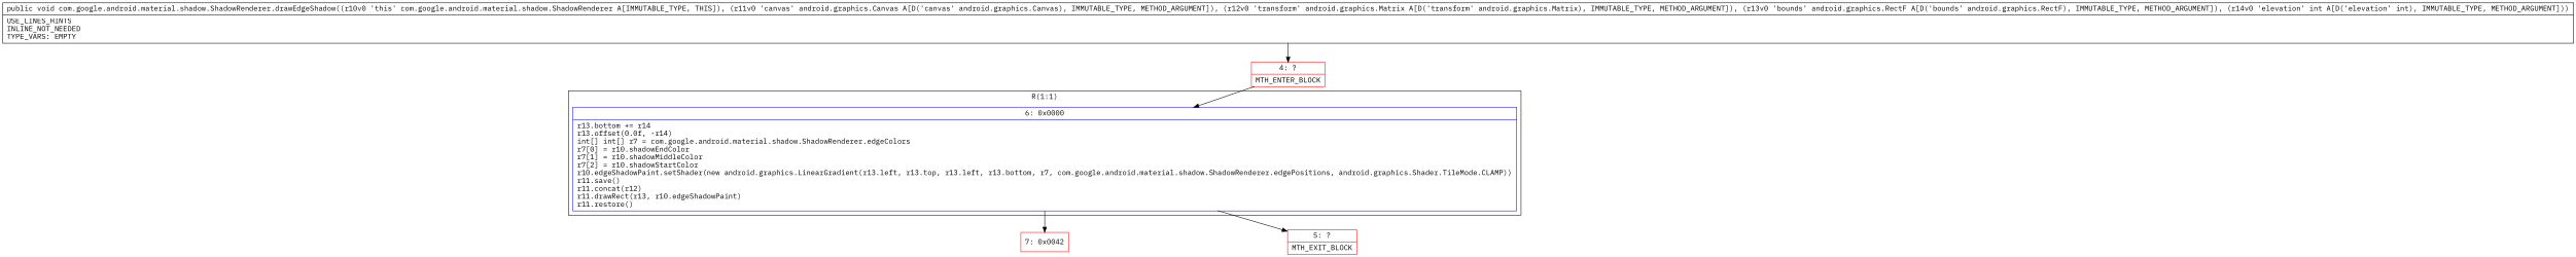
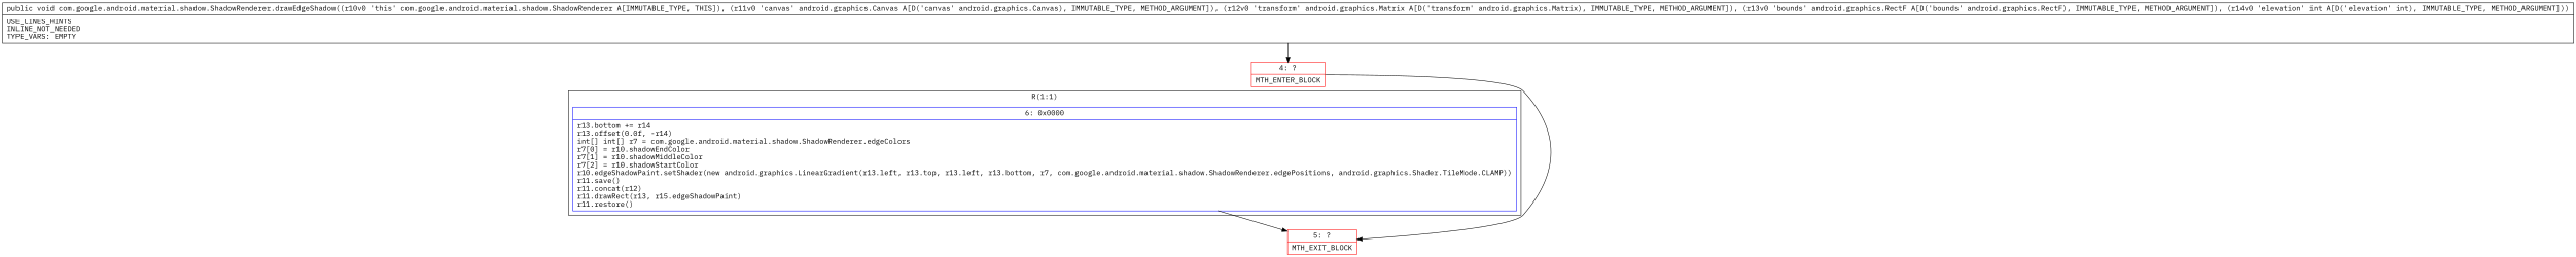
  digraph {
    fontname="IBM Plex Mono"
    node [color=red fontname="IBM Plex Mono" shape=record]
    edge [fontname="IBM Plex Mono"]
-   n1 [color=blue label="{6\:\ 0x0000|r13.bottom += r14\lr13.offset(0.0f, \-r14)\lint[] int[] r7 = com.google.android.material.shadow.ShadowRenderer.edgeColors\lr7[0] = r10.shadowEndColor\lr7[1] = r10.shadowMiddleColor\lr7[2] = r10.shadowStartColor\lr10.edgeShadowPaint.setShader(new android.graphics.LinearGradient(r13.left, r13.top, r13.left, r13.bottom, r7, com.google.android.material.shadow.ShadowRenderer.edgePositions, android.graphics.Shader.TileMode.CLAMP))\lr11.save()\lr11.concat(r12)\lr11.drawRect(r13, r10.edgeShadowPaint)\lr11.restore()\l}"]
-   n2 [label="{7\:\ 0x0042}"]
+   n1 [color=blue label="{6\:\ 0x0000|r13.bottom += r14\lr13.offset(0.0f, \-r14)\lint[] int[] r7 = com.google.android.material.shadow.ShadowRenderer.edgeColors\lr7[0] = r10.shadowEndColor\lr7[1] = r10.shadowMiddleColor\lr7[2] = r10.shadowStartColor\lr10.edgeShadowPaint.setShader(new android.graphics.LinearGradient(r13.left, r13.top, r13.left, r13.bottom, r7, com.google.android.material.shadow.ShadowRenderer.edgePositions, android.graphics.Shader.TileMode.CLAMP))\lr11.save()\lr11.concat(r12)\lr11.drawRect(r13, r15.edgeShadowPaint)\lr11.restore()\l}"]
    n3 [label="{5\:\ ?|MTH_EXIT_BLOCK\l}"]
    n4 [label="{4\:\ ?|MTH_ENTER_BLOCK\l}"]
    n5 [label="{public void com.google.android.material.shadow.ShadowRenderer.drawEdgeShadow((r10v0 'this' com.google.android.material.shadow.ShadowRenderer A[IMMUTABLE_TYPE, THIS]), (r11v0 'canvas' android.graphics.Canvas A[D('canvas' android.graphics.Canvas), IMMUTABLE_TYPE, METHOD_ARGUMENT]), (r12v0 'transform' android.graphics.Matrix A[D('transform' android.graphics.Matrix), IMMUTABLE_TYPE, METHOD_ARGUMENT]), (r13v0 'bounds' android.graphics.RectF A[D('bounds' android.graphics.RectF), IMMUTABLE_TYPE, METHOD_ARGUMENT]), (r14v0 'elevation' int A[D('elevation' int), IMMUTABLE_TYPE, METHOD_ARGUMENT]))  | USE_LINES_HINTS\lINLINE_NOT_NEEDED\lTYPE_VARS: EMPTY\l}" color=""]
    subgraph cluster_1 {
      label="R(1:1)"
      n1
    }
-   n1 -> n2
    n1 -> n3
-   n4 -> n1
+   n4 -> n3
    n5 -> n4
  }
